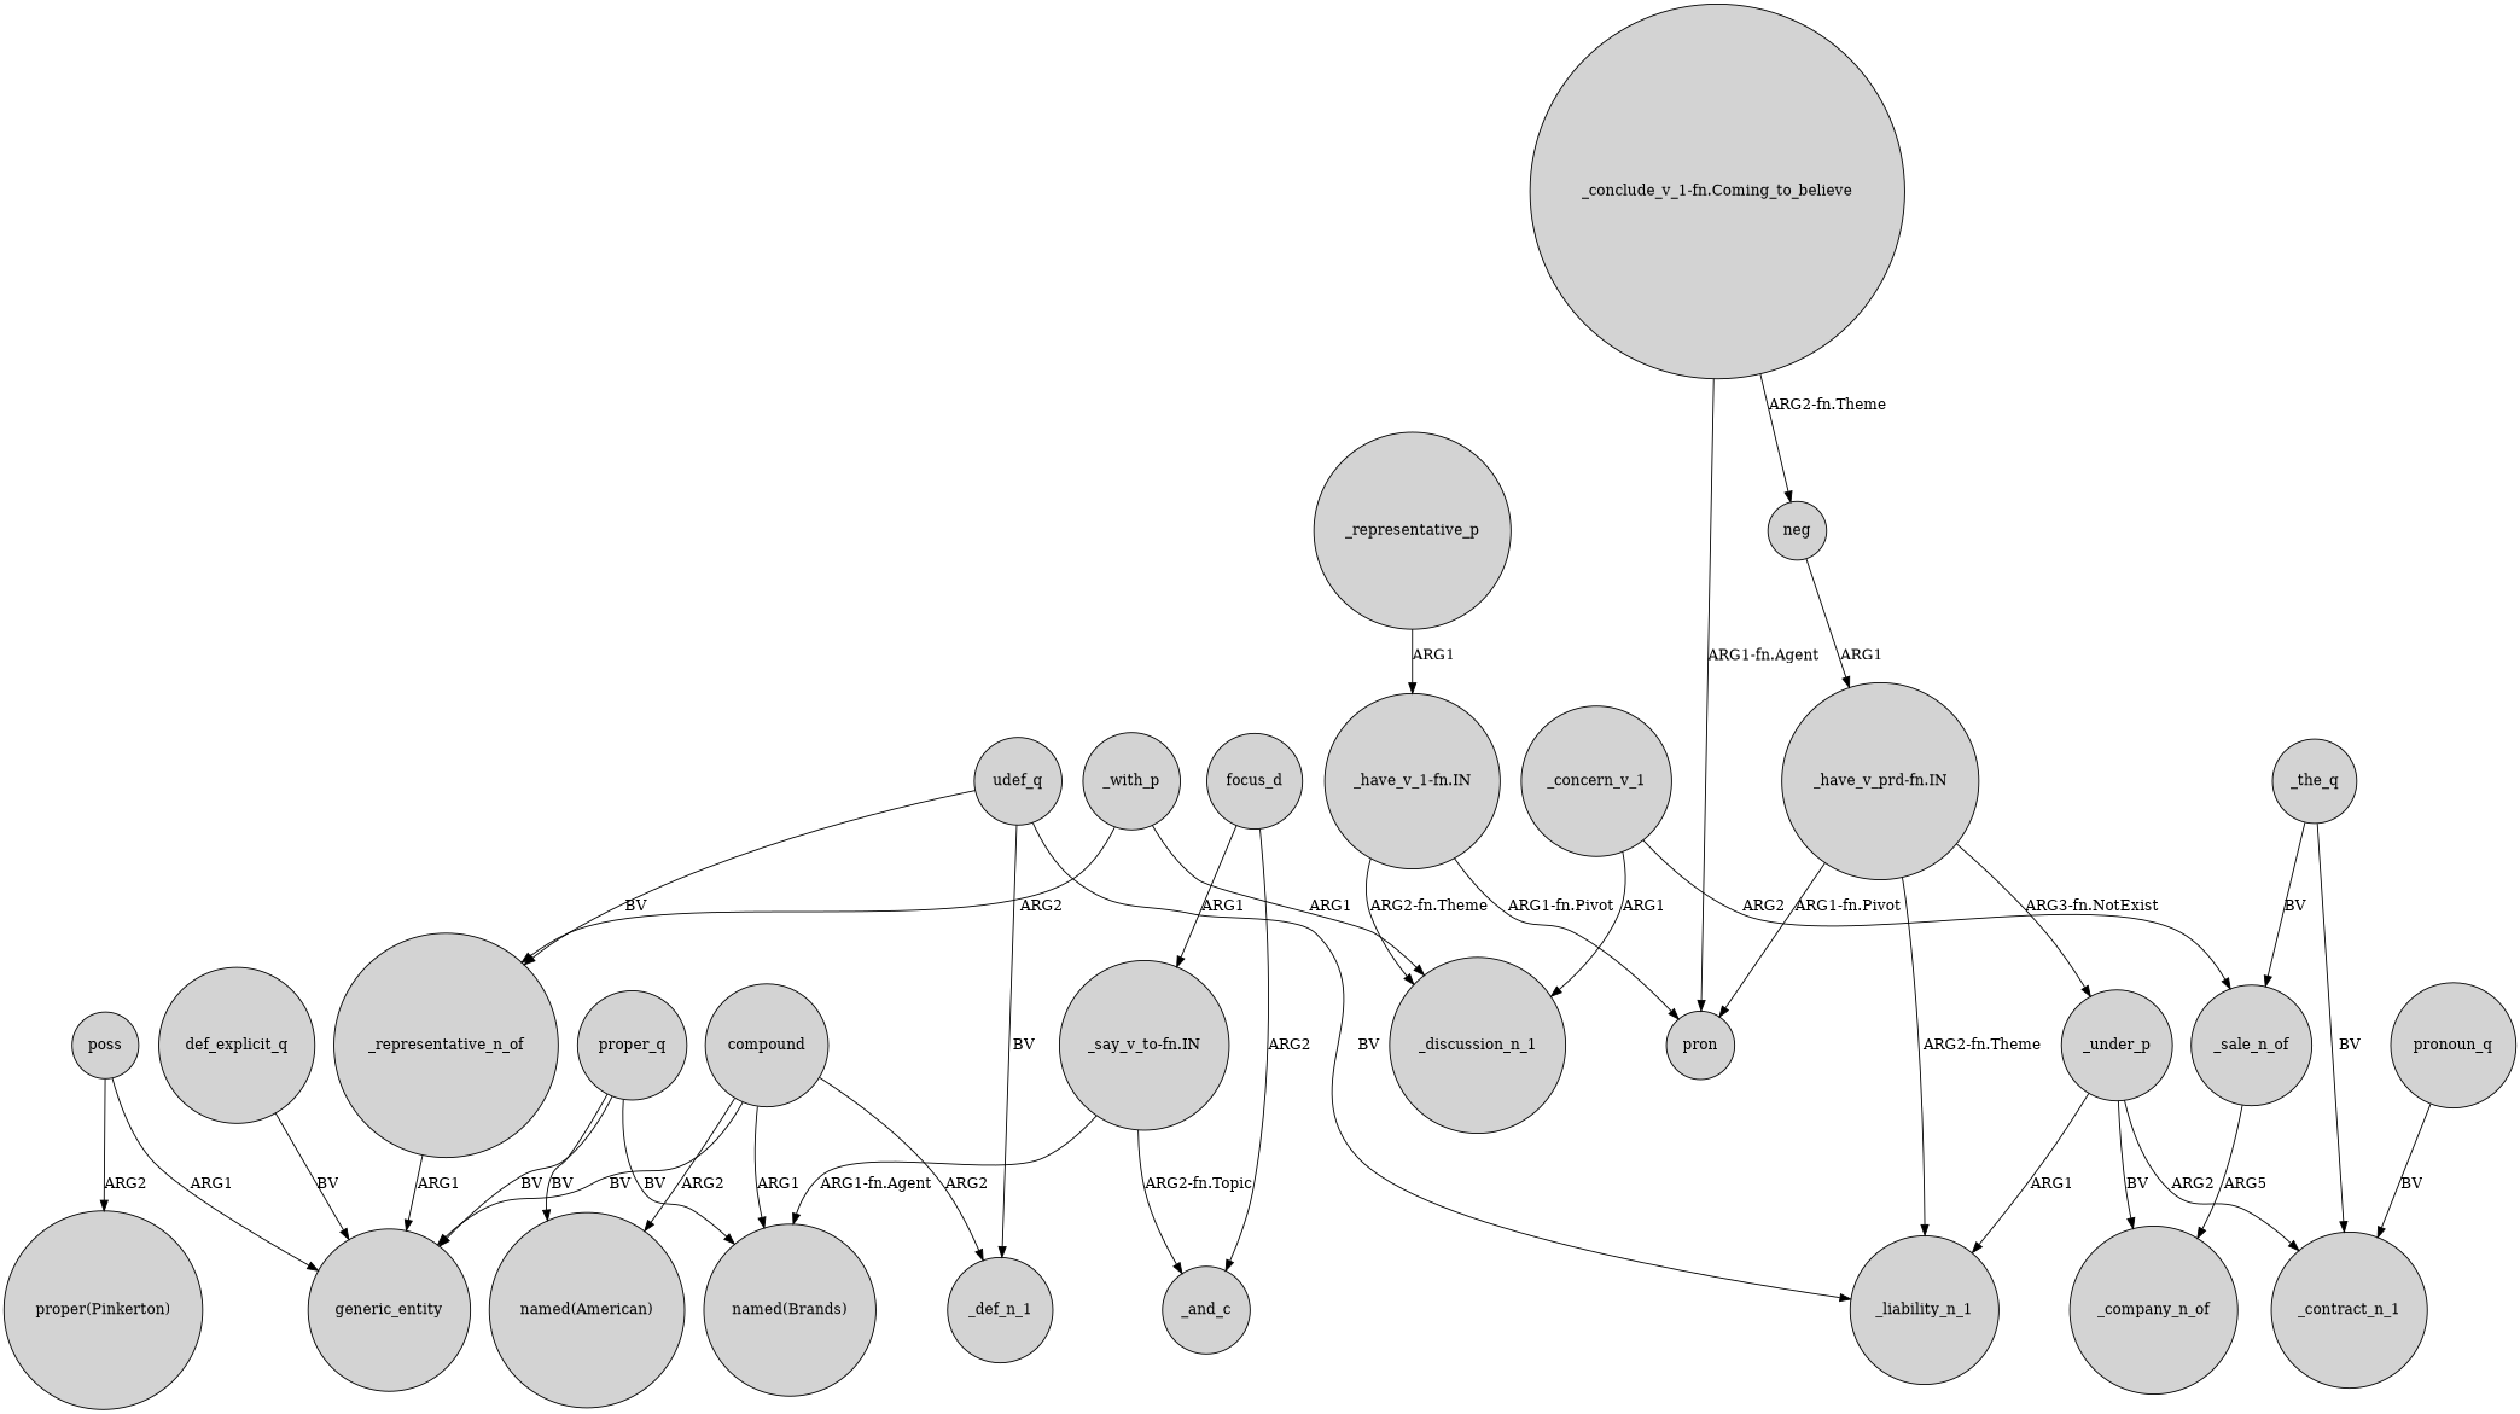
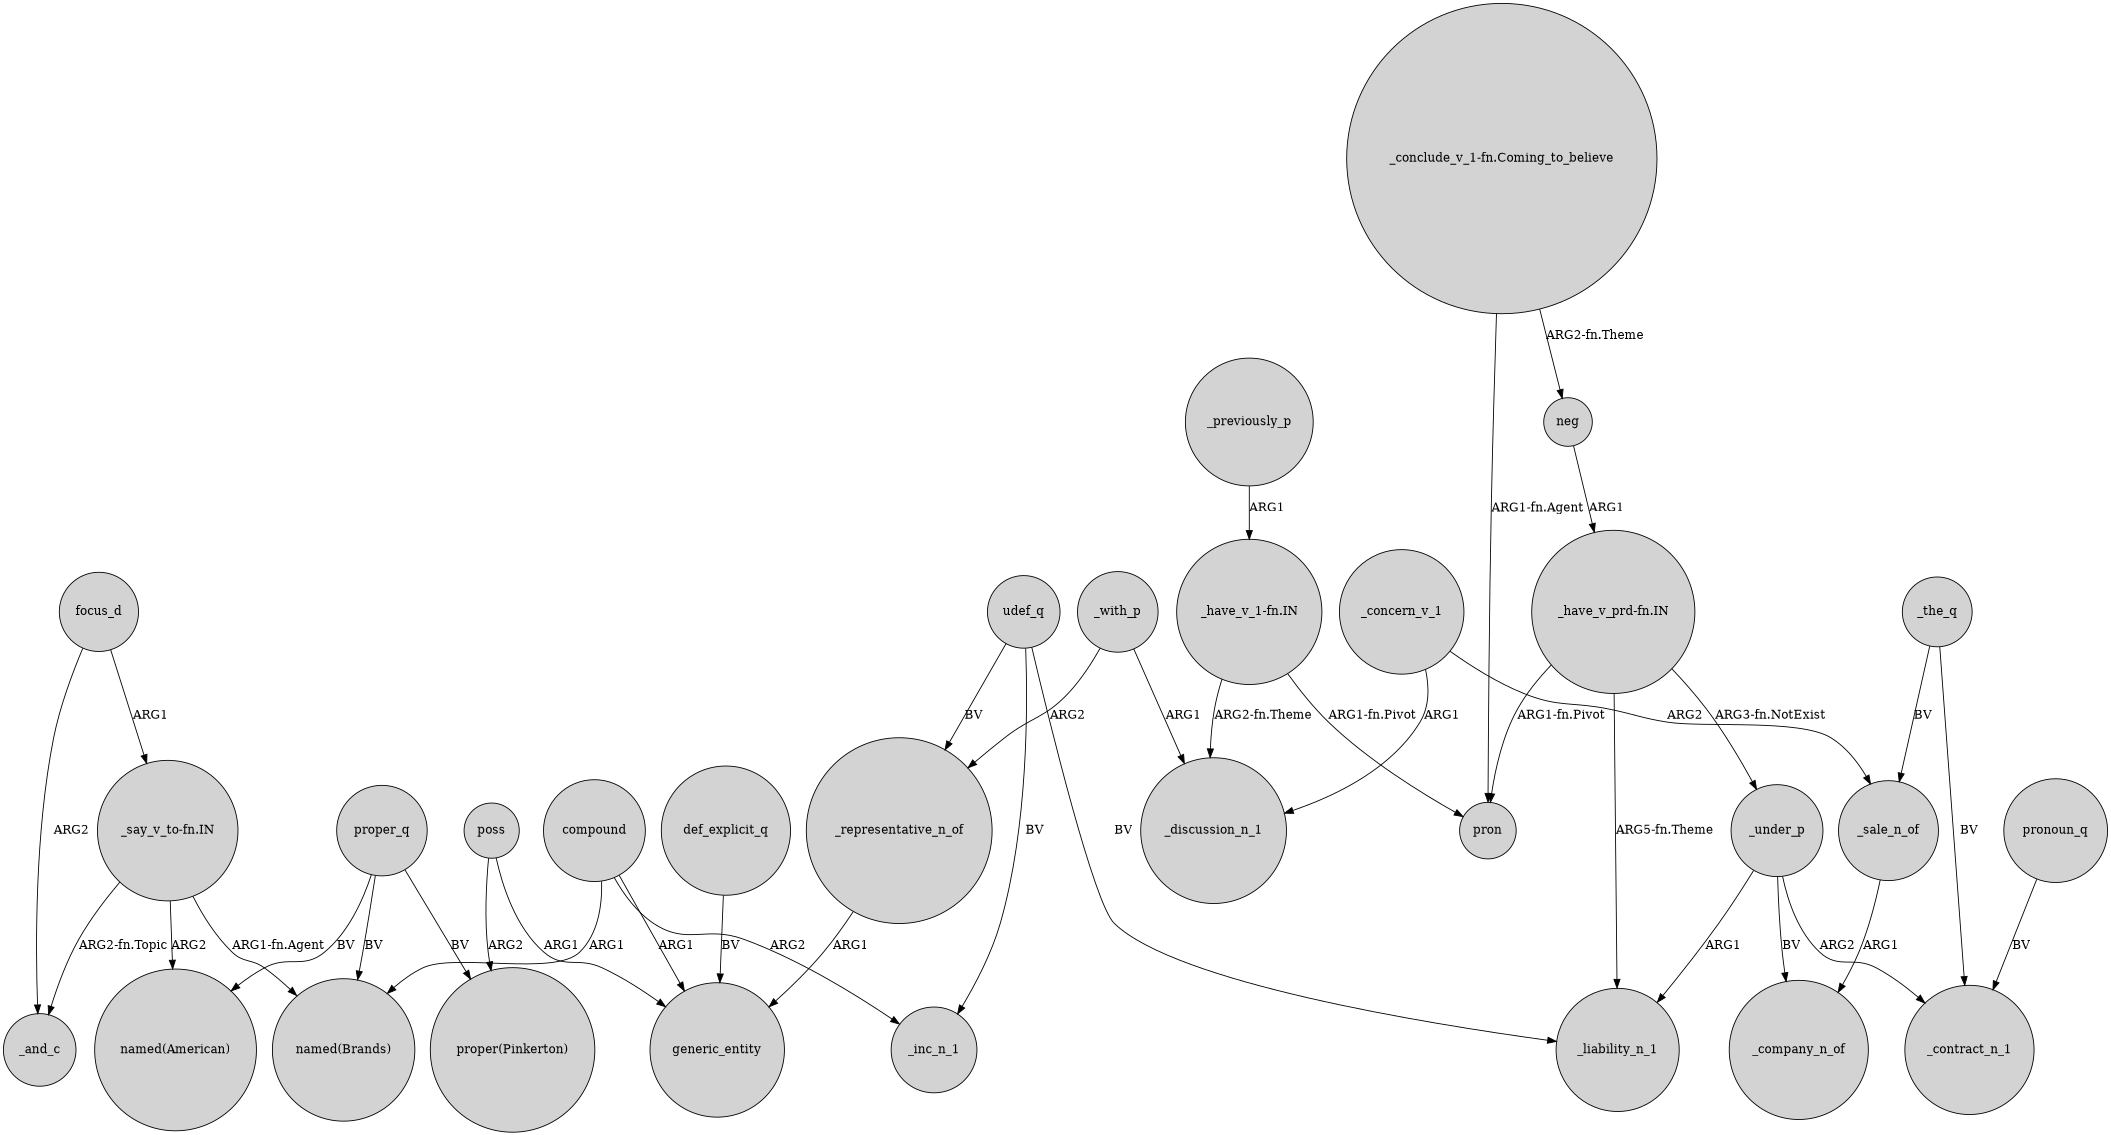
  digraph {
    node [shape=circle style=filled]
    n1 [label="proper(Pinkerton)"]
    proper_q
    "named(Brands)"
    "named(American)"
    compound
    generic_entity
-   _inc_n_1 [label=_def_n_1]
+   _inc_n_1
    _sale_n_of
    _company_n_of
    _with_p
    _discussion_n_1
    _representative_n_of
    poss
    udef_q
    _liability_n_1
    "_conclude_v_1-fn.Coming_to_believe"
    pron
    neg
    "_have_v_prd-fn.IN"
    _under_p
    _contract_n_1
    def_explicit_q
    "_have_v_1-fn.IN"
    focus_d
    _and_c
    "_say_v_to-fn.IN"
    _the_q
    pronoun_q
    _concern_v_1
-   _previously_p [label=_representative_p]
-   proper_q -> generic_entity [label=BV]
+   _previously_p
+   proper_q -> n1 [label=BV]
    proper_q -> "named(Brands)" [label=BV]
    proper_q -> "named(American)" [label=BV]
    compound -> "named(Brands)" [label=ARG1]
-   compound -> "named(American)" [label=ARG2]
-   compound -> generic_entity [label=BV]
+   "_say_v_to-fn.IN" -> "named(American)" [label=ARG2]
+   compound -> generic_entity [label=ARG1]
    compound -> _inc_n_1 [label=ARG2]
-   _sale_n_of -> _company_n_of [label=ARG5]
+   _sale_n_of -> _company_n_of [label=ARG1]
    _with_p -> _discussion_n_1 [label=ARG1]
    _with_p -> _representative_n_of [label=ARG2]
    _representative_n_of -> generic_entity [label=ARG1]
    poss -> n1 [label=ARG2]
    poss -> generic_entity [label=ARG1]
    udef_q -> _inc_n_1 [label=BV]
    udef_q -> _representative_n_of [label=BV]
    udef_q -> _liability_n_1 [label=BV]
    "_conclude_v_1-fn.Coming_to_believe" -> pron [label="ARG1-fn.Agent"]
    "_conclude_v_1-fn.Coming_to_believe" -> neg [label="ARG2-fn.Theme"]
    neg -> "_have_v_prd-fn.IN" [label=ARG1]
-   "_have_v_prd-fn.IN" -> _liability_n_1 [label="ARG2-fn.Theme"]
+   "_have_v_prd-fn.IN" -> _liability_n_1 [label="ARG5-fn.Theme"]
    "_have_v_prd-fn.IN" -> pron [label="ARG1-fn.Pivot"]
    "_have_v_prd-fn.IN" -> _under_p [label="ARG3-fn.NotExist"]
    _under_p -> _company_n_of [label=BV]
    _under_p -> _liability_n_1 [label=ARG1]
    _under_p -> _contract_n_1 [label=ARG2]
    def_explicit_q -> generic_entity [label=BV]
    "_have_v_1-fn.IN" -> _discussion_n_1 [label="ARG2-fn.Theme"]
    "_have_v_1-fn.IN" -> pron [label="ARG1-fn.Pivot"]
    focus_d -> _and_c [label=ARG2]
    focus_d -> "_say_v_to-fn.IN" [label=ARG1]
    "_say_v_to-fn.IN" -> "named(Brands)" [label="ARG1-fn.Agent"]
    "_say_v_to-fn.IN" -> _and_c [label="ARG2-fn.Topic"]
    _the_q -> _sale_n_of [label=BV]
    _the_q -> _contract_n_1 [label=BV]
    pronoun_q -> _contract_n_1 [label=BV]
    _concern_v_1 -> _sale_n_of [label=ARG2]
    _concern_v_1 -> _discussion_n_1 [label=ARG1]
    _previously_p -> "_have_v_1-fn.IN" [label=ARG1]
  }
